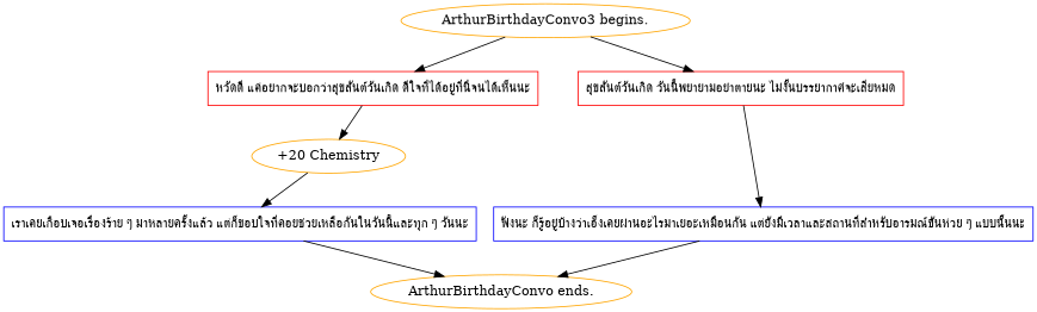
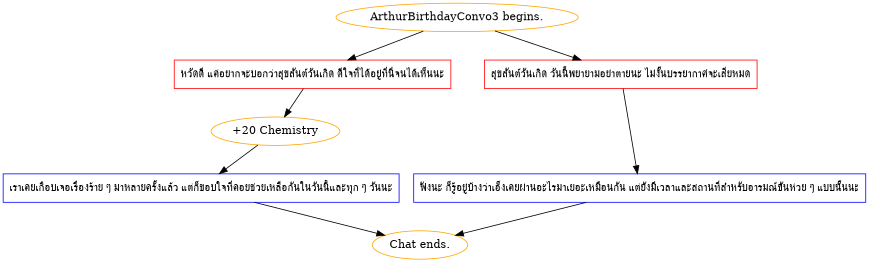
  digraph {
    node [color=orange shape=box]
    "ArthurBirthdayConvo3 begins." [shape=""]
    n2 [color=red label="หวัดดี แค่อยากจะบอกว่าสุขสันต์วันเกิด ดีใจที่ได้อยู่ที่นี่จนได้เห็นนะ"]
    n3 [color=red label="สุขสันต์วันเกิด วันนี้พยายามอย่าตายนะ ไม่งั้นบรรยากาศจะเสียหมด"]
    n4 [label="+20 Chemistry" shape=""]
    n5 [color=blue label="ฟังนะ ก็รู้อยู่บ้างว่าเอ็งเคยผ่านอะไรมาเยอะเหมือนกัน แต่ยังมีเวลาและสถานที่สำหรับอารมณ์ขันห่วย ๆ แบบนั้นนะ"]
    n6 [color=blue label="เราเคยเกือบเจอเรื่องร้าย ๆ มาหลายครั้งแล้ว แต่ก็ขอบใจที่คอยช่วยเหลือกันในวันนี้และทุก ๆ วันนะ"]
-   "Chat ends." [label="ArthurBirthdayConvo ends." shape=""]
+   "Chat ends." [shape=""]
    "ArthurBirthdayConvo3 begins." -> n2
    "ArthurBirthdayConvo3 begins." -> n3
    n2 -> n4
    n3 -> n5
    n4 -> n6
    n5 -> "Chat ends."
    n6 -> "Chat ends."
  }
